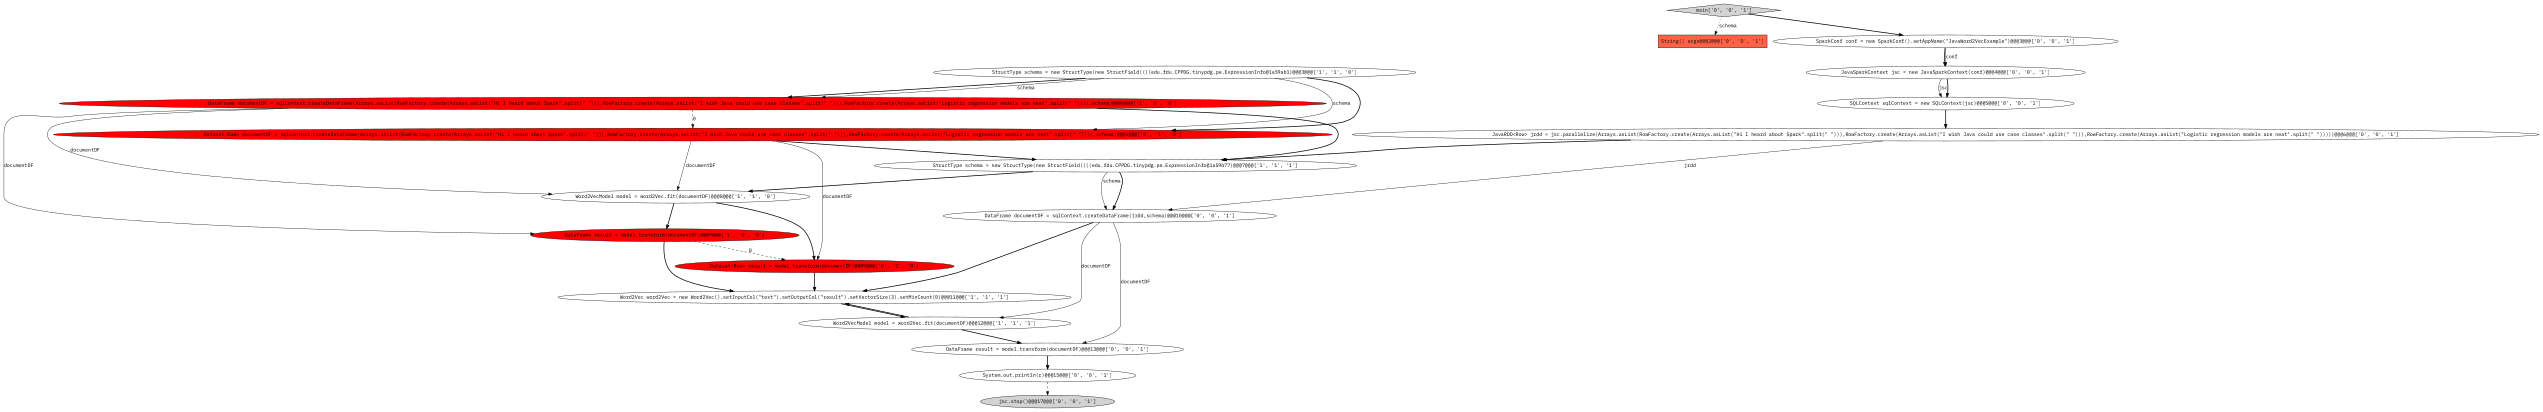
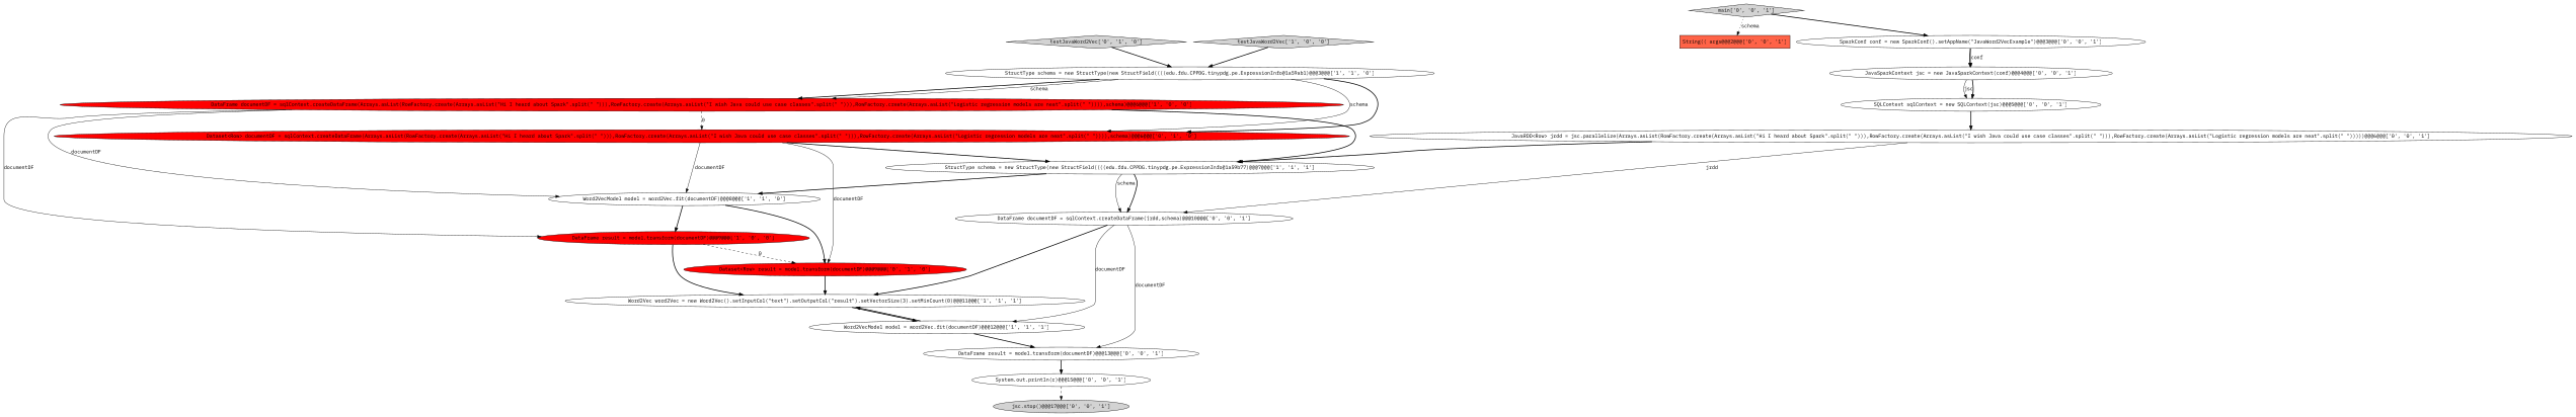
  digraph {
    fontname="IBM Plex Mono"
    node [fillcolor=white fontname="IBM Plex Mono" shape=ellipse style=filled]
    edge [fontname="IBM Plex Mono" style=bold]
    n1 [label="System.out.println(r)@@@15@@@['0', '0', '1']"]
    n2 [fillcolor=lightgray label="jsc.stop()@@@17@@@['0', '0', '1']"]
+   n3 [fillcolor=lightgray label="testJavaWord2Vec['0', '1', '0']" shape=diamond]
    n4 [label="StructType schema = new StructType(new StructField((((edu.fdu.CPPDG.tinypdg.pe.ExpressionInfo@1a59ab1)@@@3@@@['1', '1', '0']"]
    n5 [fillcolor=red label="DataFrame documentDF = sqlContext.createDataFrame(Arrays.asList(RowFactory.create(Arrays.asList(\"Hi I heard about Spark\".split(\" \"))),RowFactory.create(Arrays.asList(\"I wish Java could use case classes\".split(\" \"))),RowFactory.create(Arrays.asList(\"Logistic regression models are neat\".split(\" \")))),schema)@@@6@@@['1', '0', '0']"]
    n6 [fillcolor=red label="Dataset<Row> documentDF = sqlContext.createDataFrame(Arrays.asList(RowFactory.create(Arrays.asList(\"Hi I heard about Spark\".split(\" \"))),RowFactory.create(Arrays.asList(\"I wish Java could use case classes\".split(\" \"))),RowFactory.create(Arrays.asList(\"Logistic regression models are neat\".split(\" \")))),schema)@@@6@@@['0', '1', '0']"]
    n7 [label="StructType schema = new StructType(new StructField((((edu.fdu.CPPDG.tinypdg.pe.ExpressionInfo@1a59b77)@@@7@@@['1', '1', '1']"]
    n8 [label="Word2VecModel model = word2Vec.fit(documentDF)@@@8@@@['1', '1', '0']"]
    n9 [fillcolor=red label="DataFrame result = model.transform(documentDF)@@@9@@@['1', '0', '0']"]
    n10 [fillcolor=red label="Dataset<Row> result = model.transform(documentDF)@@@9@@@['0', '1', '0']"]
    n11 [label="DataFrame documentDF = sqlContext.createDataFrame(jrdd,schema)@@@10@@@['0', '0', '1']"]
    n12 [label="Word2Vec word2Vec = new Word2Vec().setInputCol(\"text\").setOutputCol(\"result\").setVectorSize(3).setMinCount(0)@@@11@@@['1', '1', '1']"]
    n13 [fillcolor=tomato label="String(( args@@@2@@@['0', '0', '1']" shape=box]
    n14 [label="Word2VecModel model = word2Vec.fit(documentDF)@@@12@@@['1', '1', '1']"]
    n15 [label="DataFrame result = model.transform(documentDF)@@@13@@@['0', '0', '1']"]
    n16 [fillcolor=lightgray label="main['0', '0', '1']" shape=diamond]
    n17 [label="SparkConf conf = new SparkConf().setAppName(\"JavaWord2VecExample\")@@@3@@@['0', '0', '1']"]
    n18 [label="JavaSparkContext jsc = new JavaSparkContext(conf)@@@4@@@['0', '0', '1']"]
    n19 [label="SQLContext sqlContext = new SQLContext(jsc)@@@5@@@['0', '0', '1']"]
    n20 [label="JavaRDD<Row> jrdd = jsc.parallelize(Arrays.asList(RowFactory.create(Arrays.asList(\"Hi I heard about Spark\".split(\" \"))),RowFactory.create(Arrays.asList(\"I wish Java could use case classes\".split(\" \"))),RowFactory.create(Arrays.asList(\"Logistic regression models are neat\".split(\" \")))))@@@6@@@['0', '0', '1']"]
+   n21 [fillcolor=lightgray label="testJavaWord2Vec['1', '0', '0']" shape=diamond]
    n1 -> n2 [style=dashed]
+   n3 -> n4
    n4 -> n5
    n4 -> n5 [label=schema style=solid]
    n4 -> n6
    n4 -> n6 [label=schema style=solid]
    n5 -> n6 [label=0 style=dashed]
    n5 -> n7
    n5 -> n8 [label=documentDF style=solid]
    n5 -> n9 [label=documentDF style=solid]
    n6 -> n7
    n6 -> n8 [label=documentDF style=solid]
    n6 -> n10 [label=documentDF style=solid]
    n7 -> n8
    n7 -> n11
    n7 -> n11 [label=schema style=solid]
    n8 -> n9
    n8 -> n10
    n9 -> n10 [label=0 style=dashed]
    n9 -> n12
    n10 -> n12
    n11 -> n12
    n11 -> n14 [label=documentDF style=solid]
    n11 -> n15 [label=documentDF style=solid]
    n12 -> n14
    n14 -> n12
    n14 -> n15
    n15 -> n1
    n16 -> n13 [label=schema style=dotted]
    n16 -> n17
    n17 -> n18
    n17 -> n18 [label=conf style=solid]
    n18 -> n19 [label=jsc style=solid]
    n18 -> n19
    n19 -> n20
    n20 -> n7
    n20 -> n11 [label=jrdd style=solid]
+   n21 -> n4
  }
